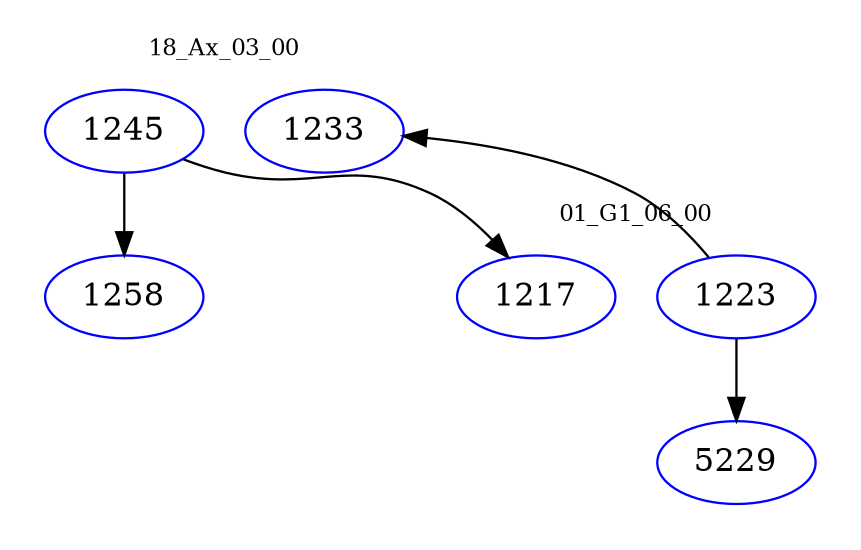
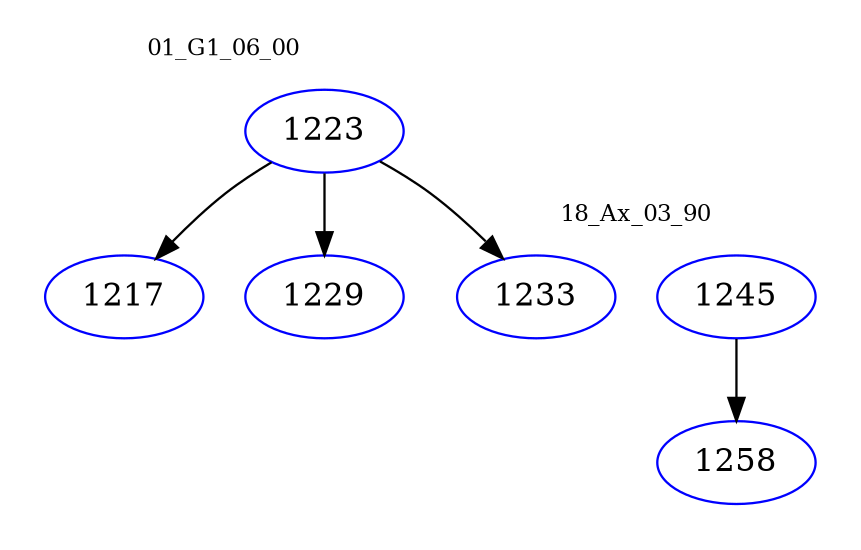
  digraph {
    node [color=blue]
    edge [color=black]
    n1 [label=1245]
    n2 [label=1233]
    n3 [label=1258]
    n4 [label=1223]
    n5 [label=1217]
-   n6 [label=5229]
+   n6 [label=1229]
    subgraph cluster_1 {
      color=white
      fontsize=10
-     label="18_Ax_03_00"
+     label="18_Ax_03_90"
      n1
      n2
      n3
    }
    subgraph cluster_2 {
      color=white
      fontsize=10
      label="01_G1_06_00"
      n4
      n5
      n6
    }
    n1 -> n3
    n4 -> n2
-   n1 -> n5
+   n4 -> n5
    n4 -> n6
  }
